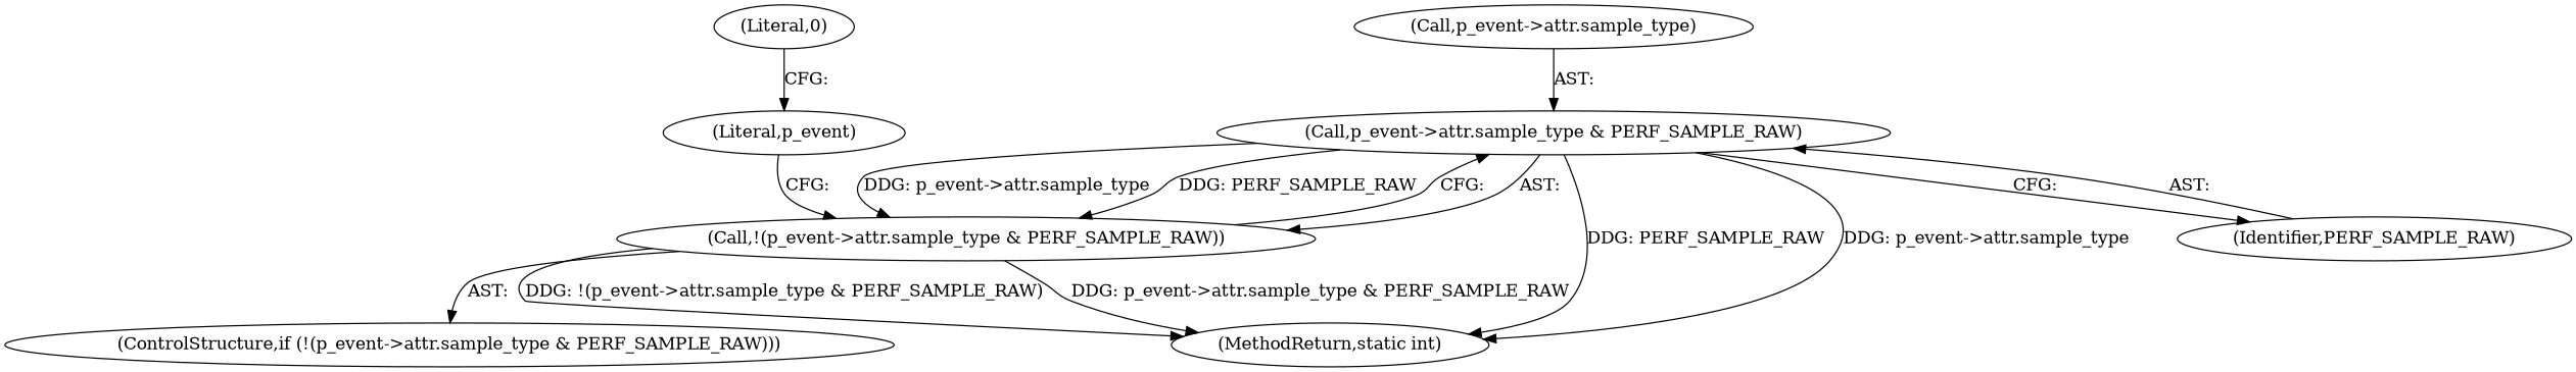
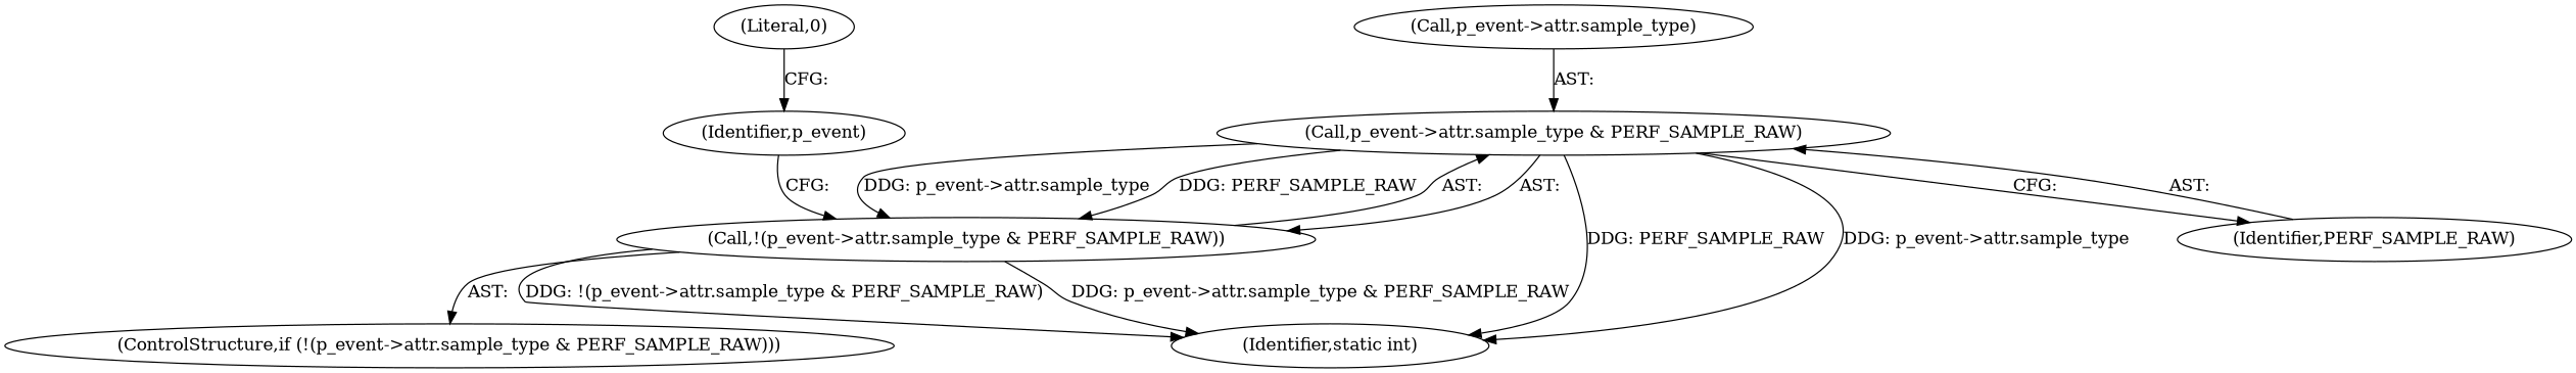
  digraph {
    n1 [label="(Call,p_event->attr.sample_type & PERF_SAMPLE_RAW)"]
    n2 [label="(Call,!(p_event->attr.sample_type & PERF_SAMPLE_RAW))"]
-   n3 [label="(MethodReturn,static int)"]
+   n3 [label="(Identifier,static int)"]
    n4 [label="(Identifier,PERF_SAMPLE_RAW)"]
    n5 [label="(ControlStructure,if (!(p_event->attr.sample_type & PERF_SAMPLE_RAW)))"]
-   n6 [label="(Literal,p_event)"]
+   n6 [label="(Identifier,p_event)"]
    n7 [label="(Literal,0)"]
    n8 [label="(Call,p_event->attr.sample_type)"]
    n1 -> n2 [label="AST: "]
    n1 -> n2 [label="DDG: p_event->attr.sample_type"]
    n1 -> n2 [label="DDG: PERF_SAMPLE_RAW"]
    n1 -> n3 [label="DDG: PERF_SAMPLE_RAW"]
    n1 -> n3 [label="DDG: p_event->attr.sample_type"]
    n1 -> n4 [label="CFG: "]
-   n2 -> n1 [label="CFG: "]
+   n2 -> n1 [label="AST: "]
    n2 -> n3 [label="DDG: !(p_event->attr.sample_type & PERF_SAMPLE_RAW)"]
    n2 -> n3 [label="DDG: p_event->attr.sample_type & PERF_SAMPLE_RAW"]
    n2 -> n5 [label="AST: "]
    n4 -> n1 [label="AST: "]
    n6 -> n2 [label="CFG: "]
    n7 -> n6 [label="CFG: "]
    n8 -> n1 [label="AST: "]
  }
